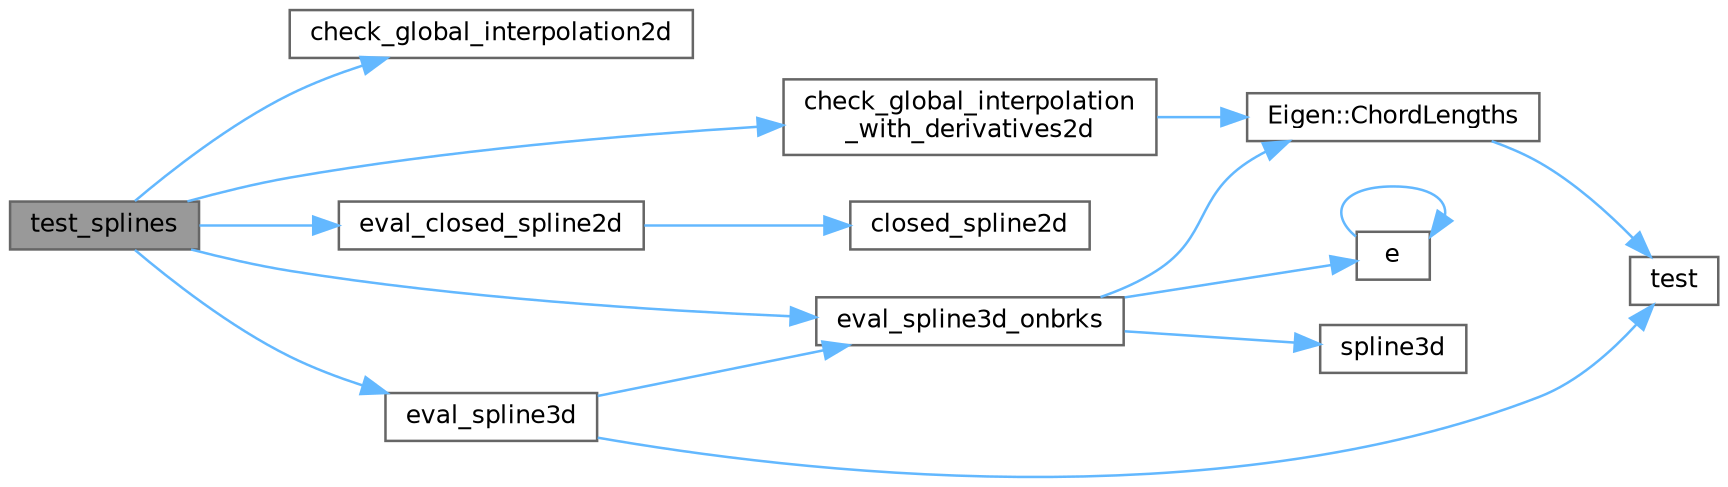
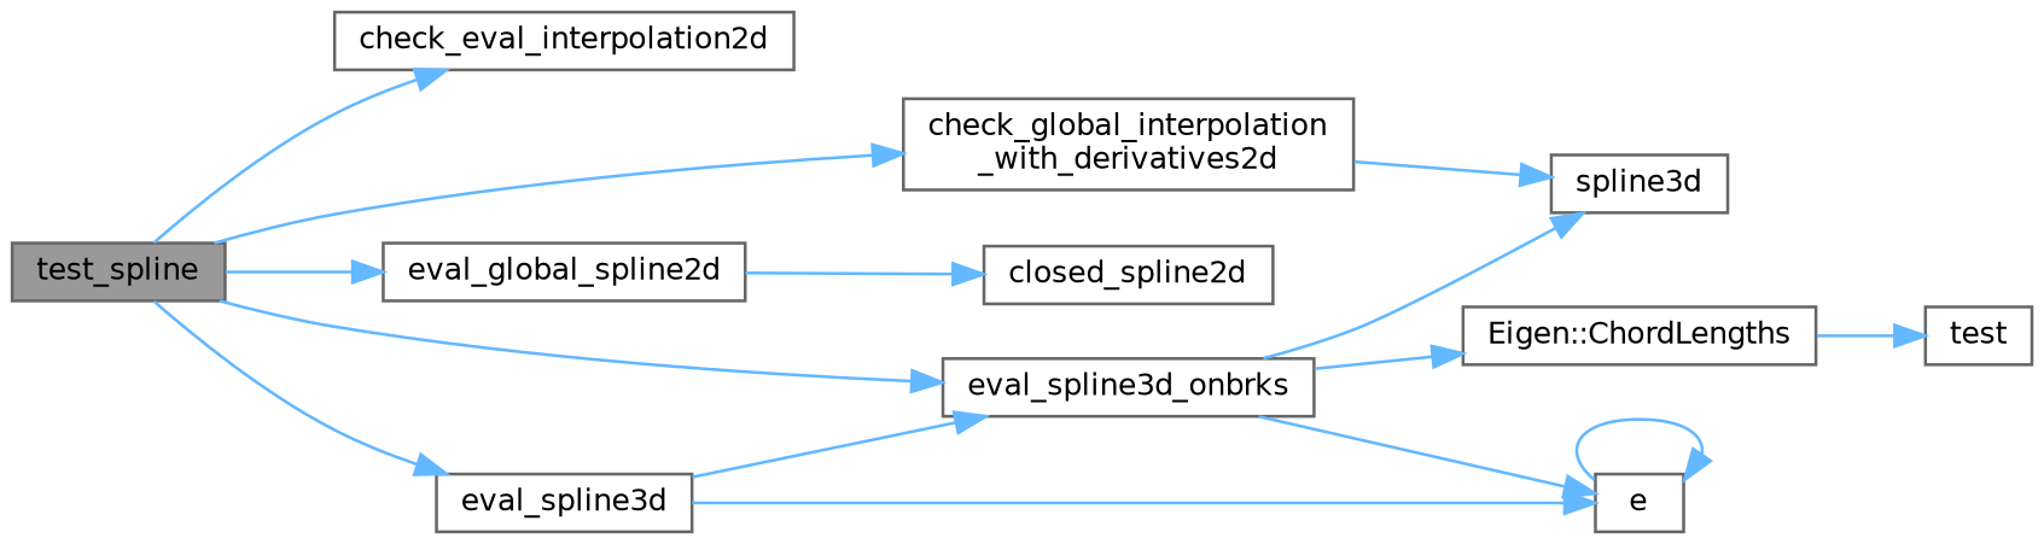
  digraph {
    rankdir=LR
    node [color=grey40 fillcolor=white fontname=Helvetica fontsize=10 shape=box style=filled]
    edge [color=steelblue1 fontname=Helvetica fontsize=10 labelfontname=Helvetica labelfontsize=10 style=solid]
-   n1 [color=gray40 fillcolor=grey60 fontcolor=black height=0.2 label=test_splines width=0.4]
-   n2 [height=0.2 label=check_global_interpolation2d width=0.4]
+   n1 [color=gray40 fillcolor=grey60 fontcolor=black height=0.2 label=test_spline width=0.4]
+   n2 [height=0.2 label=check_eval_interpolation2d width=0.4]
    n3 [height=0.2 label="check_global_interpolation\l_with_derivatives2d" width=0.4]
-   n4 [height=0.2 label=eval_closed_spline2d width=0.4]
+   n4 [height=0.2 label=eval_global_spline2d width=0.4]
    n5 [height=0.2 label=eval_spline3d width=0.4]
    n6 [height=0.2 label=eval_spline3d_onbrks width=0.4]
    n7 [height=0.2 label="Eigen::ChordLengths" width=0.4]
    n8 [height=0.2 label=closed_spline2d width=0.4]
    n9 [height=0.2 label=e width=0.4]
    n10 [height=0.2 label=spline3d width=0.4]
    n11 [height=0.2 label=test width=0.4]
    n1 -> n2
    n1 -> n3
    n1 -> n4
    n1 -> n5
    n1 -> n6
-   n3 -> n7
+   n3 -> n10
    n4 -> n8
    n5 -> n6
-   n5 -> n11
+   n5 -> n9
    n6 -> n7
    n6 -> n9
    n6 -> n10
    n7 -> n11
    n9 -> n9
  }
